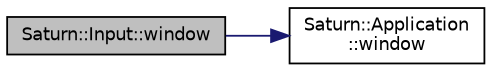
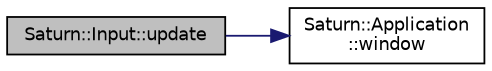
  digraph {
    rankdir=LR
    node [color=black fontname=Helvetica fontsize=10 shape=record style=filled]
-   n1 [fillcolor=grey75 fontcolor=black height=0.2 label="Saturn::Input::window" width=0.4]
+   n1 [fillcolor=grey75 fontcolor=black height=0.2 label="Saturn::Input::update" width=0.4]
    n2 [fillcolor=white height=0.2 label="Saturn::Application\l::window" width=0.4]
    n1 -> n2 [color=midnightblue fontname=Helvetica fontsize=10 labelfontname=Helvetica labelfontsize=10 style=solid]
  }
